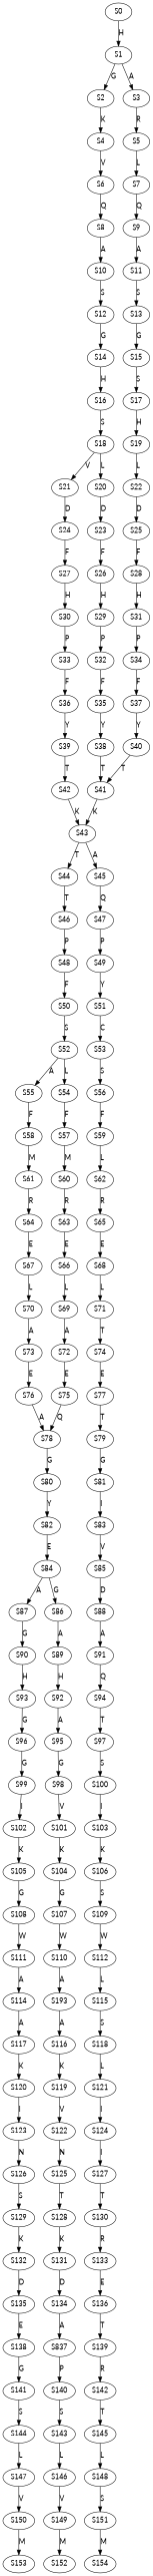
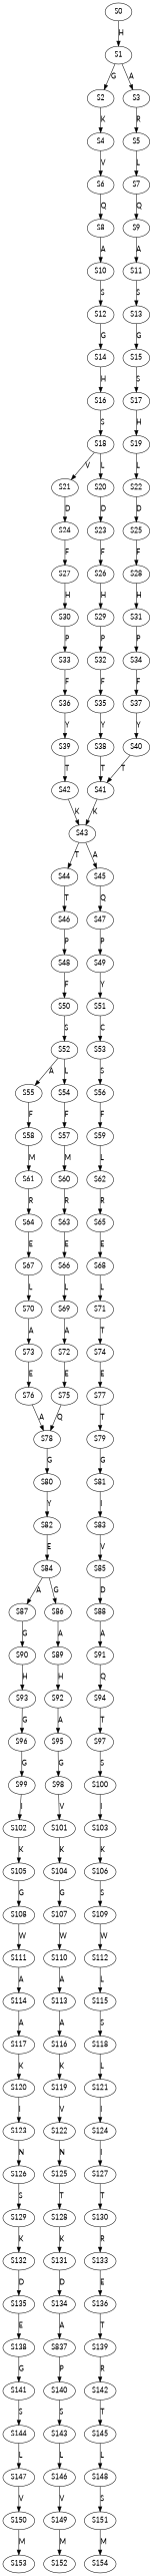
  strict digraph {
    fontname=Lato
    node [fontname=Lato]
    edge [fontname=Lato]
    S0
    S1
    S2
    S3
    S4
    S5
    S6
    S7
    S8
    S9
    S10
    S11
    S12
    S13
    S14
    S15
    S16
    S17
    S18
    S19
    S20
    S21
    S22
    S23
    S24
    S25
    S26
    S27
    S28
    S29
    S30
    S31
    S32
    S33
    S34
    S35
    S36
    S37
    S38
    S39
    S40
    S41
    S42
    S43
    S44
    S45
    S46
    S47
    S48
    S49
    S50
    S51
    S52
    S53
    S54
    S55
    S56
    S57
    S58
    S59
    S60
    S61
    S62
    S63
    S64
    S65
    S66
    S67
    S68
    S69
    S70
    S71
    S72
    S73
    S74
    S75
    S76
    S77
    S78
    S79
    S80
    S81
    S82
    S83
    S84
    S85
    S86
    S87
    S88
    S89
    S90
    S91
    S92
    S93
    S94
    S95
    S96
    S97
    S98
    S99
    S100
    S101
    S102
    S103
    S104
    S105
    S106
    S107
    S108
    S109
    S110
    S111
    S112
-   S113 [label=S193]
+   S113
    S114
    S115
    S116
    S117
    S118
    S119
    S120
    S121
    S122
    S123
    S124
    S125
    S126
    S127
    S128
    S129
    S130
    S131
    S132
    S133
    S134
    S135
    S136
    n138 [label=S837]
    S138
    S139
    S140
    S141
    S142
    S143
    S144
    S145
    S146
    S147
    S148
    S149
    S150
    S151
    S152
    S153
    S154
    S0 -> S1 [label=H]
    S1 -> S2 [label=G]
    S1 -> S3 [label=A]
    S2 -> S4 [label=K]
    S3 -> S5 [label=R]
    S4 -> S6 [label=V]
    S5 -> S7 [label=L]
    S6 -> S8 [label=Q]
    S7 -> S9 [label=Q]
    S8 -> S10 [label=A]
    S9 -> S11 [label=A]
    S10 -> S12 [label=S]
    S11 -> S13 [label=S]
    S12 -> S14 [label=G]
    S13 -> S15 [label=G]
    S14 -> S16 [label=H]
    S15 -> S17 [label=S]
    S16 -> S18 [label=S]
    S17 -> S19 [label=H]
    S18 -> S20 [label=L]
    S18 -> S21 [label=V]
    S19 -> S22 [label=L]
    S20 -> S23 [label=D]
    S21 -> S24 [label=D]
    S22 -> S25 [label=D]
    S23 -> S26 [label=F]
    S24 -> S27 [label=F]
    S25 -> S28 [label=F]
    S26 -> S29 [label=H]
    S27 -> S30 [label=H]
    S28 -> S31 [label=H]
    S29 -> S32 [label=P]
    S30 -> S33 [label=P]
    S31 -> S34 [label=P]
    S32 -> S35 [label=F]
    S33 -> S36 [label=F]
    S34 -> S37 [label=F]
    S35 -> S38 [label=Y]
    S36 -> S39 [label=Y]
    S37 -> S40 [label=Y]
    S38 -> S41 [label=T]
    S39 -> S42 [label=T]
    S40 -> S41 [label=T]
    S41 -> S43 [label=K]
    S42 -> S43 [label=K]
    S43 -> S44 [label=T]
    S43 -> S45 [label=A]
    S44 -> S46 [label=T]
    S45 -> S47 [label=Q]
    S46 -> S48 [label=P]
    S47 -> S49 [label=P]
    S48 -> S50 [label=F]
    S49 -> S51 [label=Y]
    S50 -> S52 [label=S]
    S51 -> S53 [label=C]
    S52 -> S54 [label=L]
    S52 -> S55 [label=A]
    S53 -> S56 [label=S]
    S54 -> S57 [label=F]
    S55 -> S58 [label=F]
    S56 -> S59 [label=F]
    S57 -> S60 [label=M]
    S58 -> S61 [label=M]
    S59 -> S62 [label=L]
    S60 -> S63 [label=R]
    S61 -> S64 [label=R]
    S62 -> S65 [label=R]
    S63 -> S66 [label=E]
    S64 -> S67 [label=E]
    S65 -> S68 [label=E]
    S66 -> S69 [label=L]
    S67 -> S70 [label=L]
    S68 -> S71 [label=L]
    S69 -> S72 [label=A]
    S70 -> S73 [label=A]
    S71 -> S74 [label=T]
    S72 -> S75 [label=E]
    S73 -> S76 [label=E]
    S74 -> S77 [label=E]
    S75 -> S78 [label=Q]
    S76 -> S78 [label=A]
    S77 -> S79 [label=T]
    S78 -> S80 [label=G]
    S79 -> S81 [label=G]
    S80 -> S82 [label=Y]
    S81 -> S83 [label=I]
    S82 -> S84 [label=E]
    S83 -> S85 [label=V]
    S84 -> S86 [label=G]
    S84 -> S87 [label=A]
    S85 -> S88 [label=D]
    S86 -> S89 [label=A]
    S87 -> S90 [label=G]
    S88 -> S91 [label=A]
    S89 -> S92 [label=H]
    S90 -> S93 [label=H]
    S91 -> S94 [label=Q]
    S92 -> S95 [label=A]
    S93 -> S96 [label=G]
    S94 -> S97 [label=T]
    S95 -> S98 [label=G]
    S96 -> S99 [label=G]
    S97 -> S100 [label=S]
    S98 -> S101 [label=V]
    S99 -> S102 [label=I]
    S100 -> S103 [label=I]
    S101 -> S104 [label=K]
    S102 -> S105 [label=K]
    S103 -> S106 [label=K]
    S104 -> S107 [label=G]
    S105 -> S108 [label=G]
    S106 -> S109 [label=S]
    S107 -> S110 [label=W]
    S108 -> S111 [label=W]
    S109 -> S112 [label=W]
    S110 -> S113 [label=A]
    S111 -> S114 [label=A]
    S112 -> S115 [label=L]
    S113 -> S116 [label=A]
    S114 -> S117 [label=A]
    S115 -> S118 [label=S]
    S116 -> S119 [label=K]
    S117 -> S120 [label=K]
    S118 -> S121 [label=L]
    S119 -> S122 [label=V]
    S120 -> S123 [label=I]
    S121 -> S124 [label=I]
    S122 -> S125 [label=N]
    S123 -> S126 [label=N]
    S124 -> S127 [label=I]
    S125 -> S128 [label=T]
    S126 -> S129 [label=S]
    S127 -> S130 [label=T]
    S128 -> S131 [label=K]
    S129 -> S132 [label=K]
    S130 -> S133 [label=R]
    S131 -> S134 [label=D]
    S132 -> S135 [label=D]
    S133 -> S136 [label=E]
    S134 -> n138 [label=A]
    S135 -> S138 [label=E]
    S136 -> S139 [label=T]
    n138 -> S140 [label=P]
    S138 -> S141 [label=G]
    S139 -> S142 [label=R]
    S140 -> S143 [label=S]
    S141 -> S144 [label=S]
    S142 -> S145 [label=T]
    S143 -> S146 [label=L]
    S144 -> S147 [label=L]
    S145 -> S148 [label=L]
    S146 -> S149 [label=V]
    S147 -> S150 [label=V]
    S148 -> S151 [label=S]
    S149 -> S152 [label=M]
    S150 -> S153 [label=M]
    S151 -> S154 [label=M]
  }
